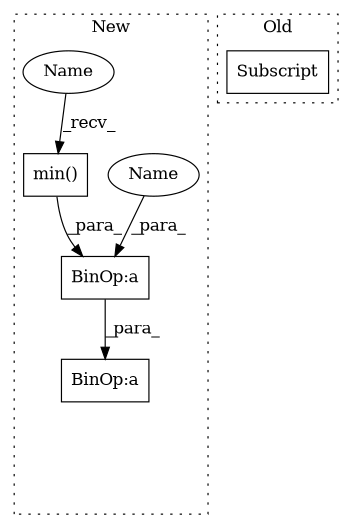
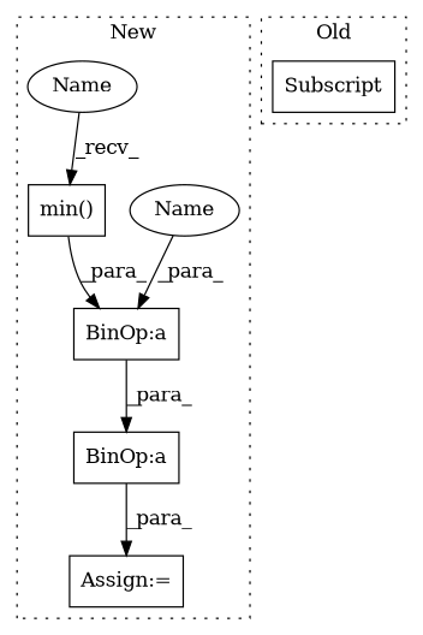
  digraph {
    node [a=82 l=3 s=4087 shape=box]
    n1 [a=75 l=16 label="min()"]
+   n2 [a=68 label="Assign:=" s=4070]
    n3 [label="BinOp:a" s=4084]
    n4 [label="BinOp:a" s=4104]
    n5 [a=87 l=10 label=Name s=4074 shape=ellipse]
    n6 [a=87 l=10 label=Name shape=ellipse]
    n7 [a=63 l="12,0" label=Subscript s="3910,0"]
    subgraph cluster_1 {
      label=New
      style=dotted
      n1
+     n2
      n3
      n4
      n5
      n6
    }
    subgraph cluster_2 {
      label=Old
      style=dotted
      n7
    }
    n1 -> n3 [label=_para_]
    n3 -> n4 [label=_para_]
+   n4 -> n2 [label=_para_]
    n5 -> n3 [label=_para_]
    n6 -> n1 [label=_recv_]
  }
